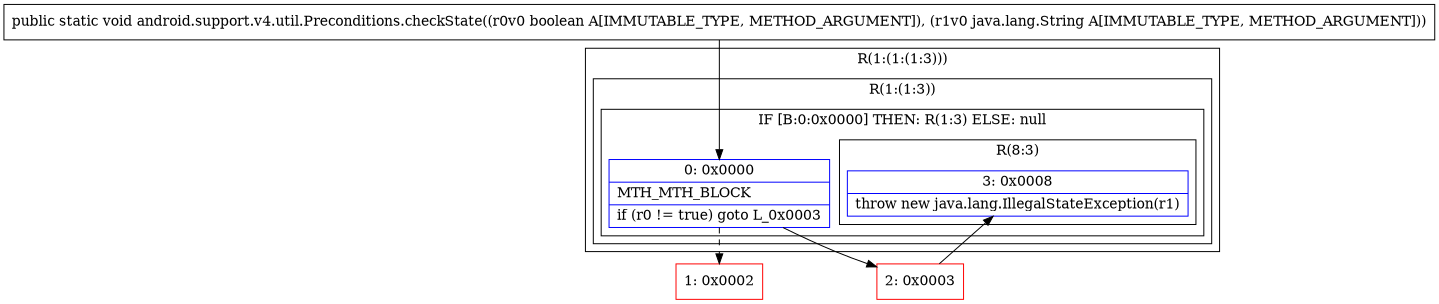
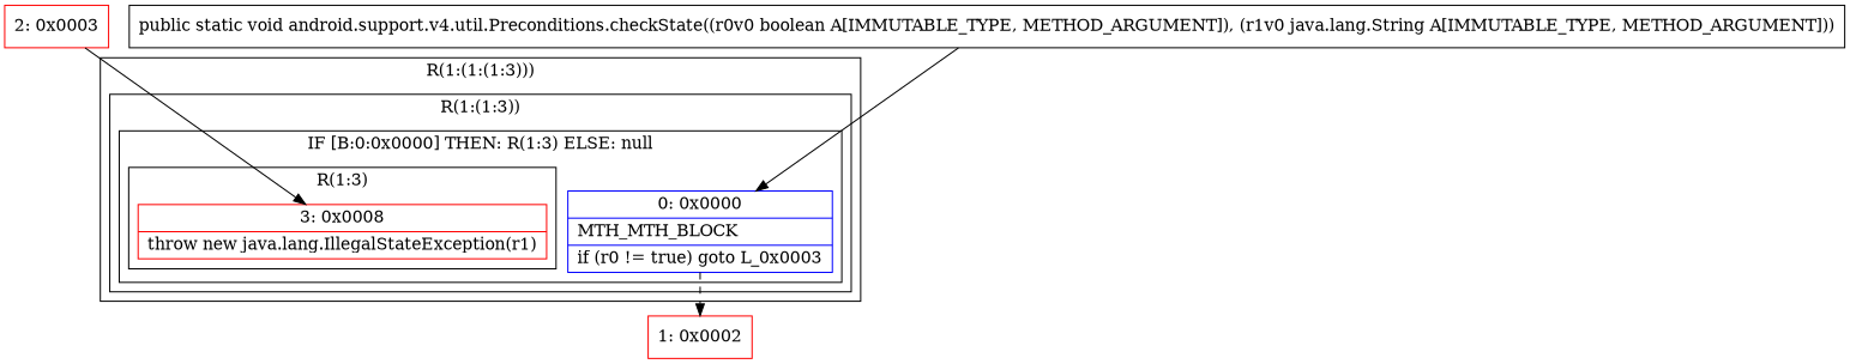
  digraph {
    node [color=blue shape=record]
-   n1 [label="{3\:\ 0x0008|throw new java.lang.IllegalStateException(r1)\l}"]
+   n1 [color=red label="{3\:\ 0x0008|throw new java.lang.IllegalStateException(r1)\l}"]
    n2 [label="{0\:\ 0x0000|MTH_MTH_BLOCK\l|if (r0 != true) goto L_0x0003\l}"]
    n3 [color=red label="{1\:\ 0x0002}"]
    n4 [color=red label="{2\:\ 0x0003}"]
    n5 [label="{public static void android.support.v4.util.Preconditions.checkState((r0v0 boolean A[IMMUTABLE_TYPE, METHOD_ARGUMENT]), (r1v0 java.lang.String A[IMMUTABLE_TYPE, METHOD_ARGUMENT])) }" color=""]
    subgraph cluster_1 {
      label="R(1:(1:(1:3)))"
      subgraph cluster_2 {
        label="R(1:(1:3))"
        subgraph cluster_3 {
          label="IF [B:0:0x0000] THEN: R(1:3) ELSE: null"
          n2
          subgraph cluster_4 {
-           label="R(8:3)"
+           label="R(1:3)"
            n1
          }
        }
      }
    }
    n2 -> n3 [style=dashed]
-   n2 -> n4
    n4 -> n1
    n5 -> n2
  }
